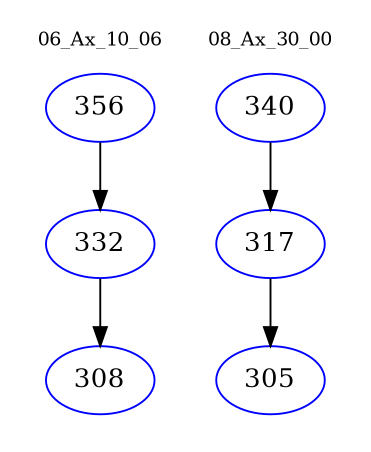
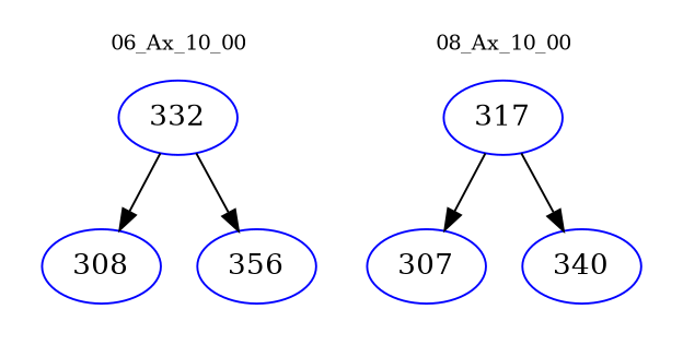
  digraph {
    node [color=blue]
    edge [color=black]
    n1 [label=332]
    n2 [label=308]
    n3 [label=356]
    n4 [label=317]
-   n5 [label=305]
+   n5 [label=307]
    n6 [label=340]
    subgraph cluster_1 {
      color=white
      fontsize=10
-     label="06_Ax_10_06"
+     label="06_Ax_10_00"
      n1
      n2
      n3
    }
    subgraph cluster_2 {
      color=white
      fontsize=10
-     label="08_Ax_30_00"
+     label="08_Ax_10_00"
      n4
      n5
      n6
    }
    n1 -> n2
-   n3 -> n1
+   n1 -> n3
    n4 -> n5
-   n6 -> n4
+   n4 -> n6
  }
